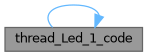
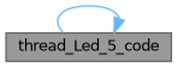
  digraph {
    rankdir=LR
-   n1 [color=gray40 fillcolor=grey60 fontcolor=black fontname=Helvetica fontsize=10 height=0.2 label=thread_Led_1_code shape=box style=filled width=0.4]
+   n1 [color=gray40 fillcolor=grey60 fontcolor=black fontname=Helvetica fontsize=10 height=0.2 label=thread_Led_5_code shape=box style=filled width=0.4]
    n1 -> n1 [color=steelblue1 fontname=Helvetica fontsize=10 labelfontname=Helvetica labelfontsize=10 style=solid]
  }
